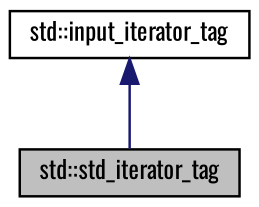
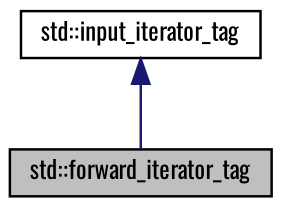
  digraph {
    fontname=Oswald
    node [color=black fontname=Oswald fontsize=10 shape=record style=filled]
-   n1 [fillcolor=grey75 fontcolor=black height=0.2 label="std::std_iterator_tag" width=0.4]
+   n1 [fillcolor=grey75 fontcolor=black height=0.2 label="std::forward_iterator_tag" width=0.4]
    n2 [fillcolor=white height=0.2 label="std::input_iterator_tag" width=0.4]
    n2 -> n1 [color=midnightblue dir=back fontname=Oswald fontsize=10 labelfontname=Helvetica labelfontsize=10 style=solid]
  }
